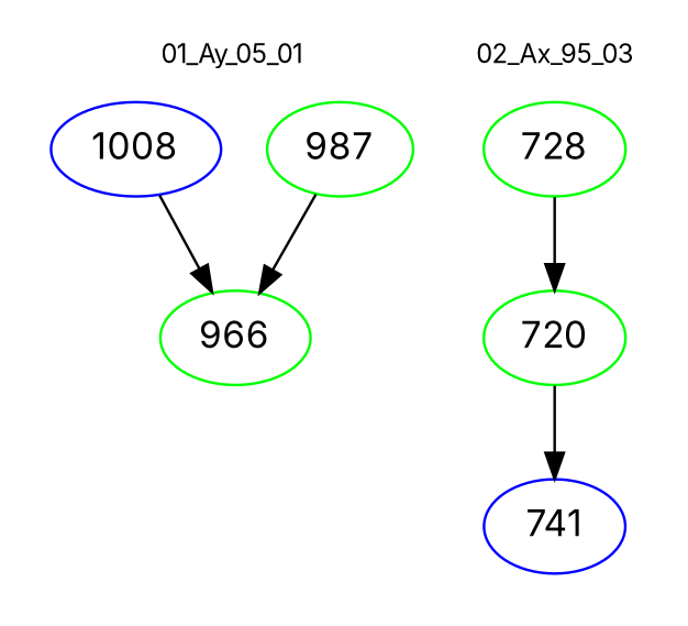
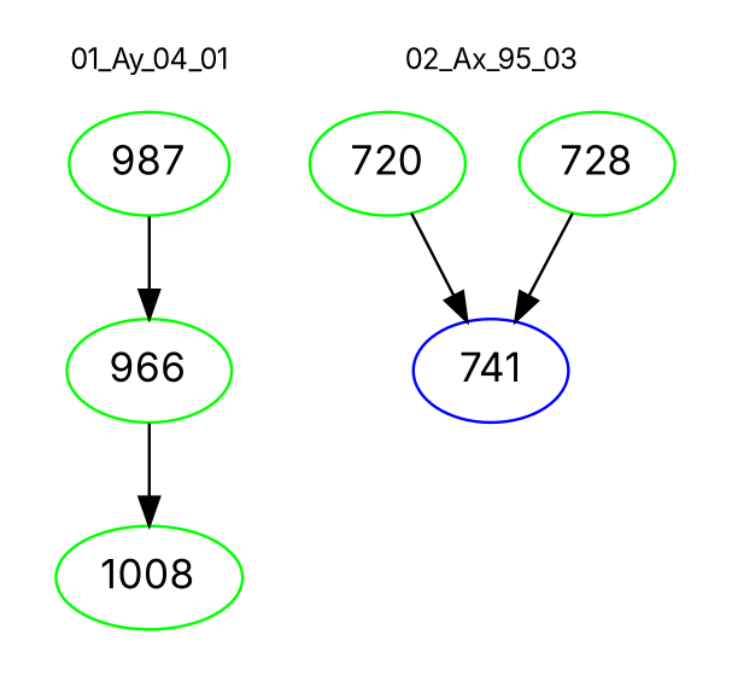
  digraph {
    fontname=Inter
    node [color=green fontname=Inter]
    edge [color=black fontname=Inter]
    n1 [label=987]
    n2 [label=966]
-   n3 [color=blue label=1008]
+   n3 [label=1008]
    n4 [label=728]
    n5 [label=720]
    n6 [color=blue label=741]
    subgraph cluster_1 {
      color=white
      fontsize=10
-     label="01_Ay_05_01"
+     label="01_Ay_04_01"
      n1
      n2
      n3
    }
    subgraph cluster_2 {
      color=white
      fontsize=10
      label="02_Ax_95_03"
      n4
      n5
      n6
    }
    n1 -> n2
-   n3 -> n2
-   n4 -> n5
+   n2 -> n3
+   n4 -> n6
    n5 -> n6
  }
